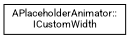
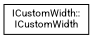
  digraph {
    rankdir=LR
    fontname=Roboto
-   n1 [color=black fillcolor=white fontname=Roboto fontsize=10 height=0.2 label="APlaceholderAnimator::\lICustomWidth" shape=record style=filled width=0.4]
+   n1 [color=black fillcolor=white fontname=Roboto fontsize=10 height=0.2 label="ICustomWidth::\lICustomWidth" shape=record style=filled width=0.4]
  }
